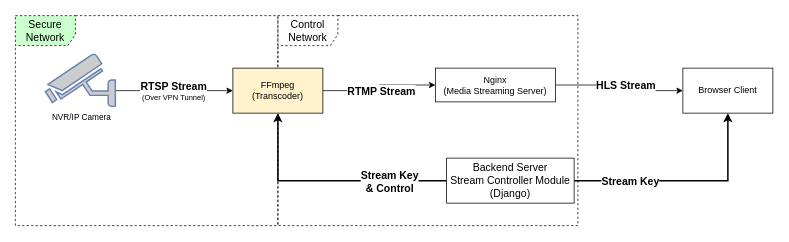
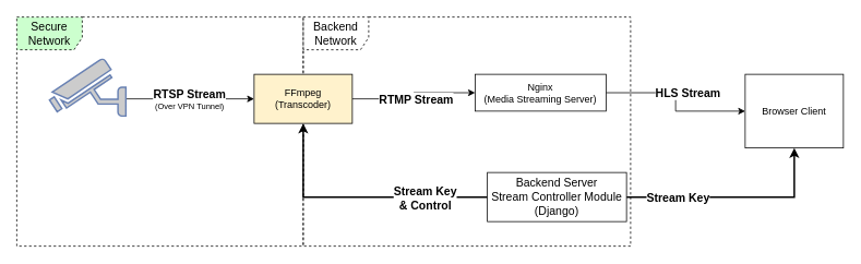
  <mxCell id="0" />
  <mxCell id="1" parent="0" />
- <mxCell id="2" value="Control&lt;br&gt;Network" style="shape=umlFrame;whiteSpace=wrap;html=1;fontSize=14;dashed=1;width=80;height=40;" vertex="1" parent="1"><mxGeometry x="370" y="20" width="400" height="280" as="geometry" /></mxCell>
+ <mxCell id="2" value="Backend&lt;br&gt;Network" style="shape=umlFrame;whiteSpace=wrap;html=1;fontSize=14;dashed=1;width=80;height=40;" vertex="1" parent="1"><mxGeometry x="370" y="20" width="400" height="280" as="geometry" /></mxCell>
  <mxCell id="3" value="Secure Network" style="shape=umlFrame;whiteSpace=wrap;html=1;fontSize=14;dashed=1;width=80;height=40;fillColor=#CCFFCE;shadow=0;" vertex="1" parent="1"><mxGeometry x="20" y="20" width="350" height="280" as="geometry" /></mxCell>
  <mxCell id="4" style="edgeStyle=orthogonalEdgeStyle;rounded=0;orthogonalLoop=1;jettySize=auto;html=1;" edge="1" parent="1" source="6" target="9"><mxGeometry relative="1" as="geometry"><Array as="points"><mxPoint x="270" y="120" /><mxPoint x="270" y="120" /></Array></mxGeometry></mxCell>
  <mxCell id="5" value="&lt;font style=&quot;&quot;&gt;&lt;b style=&quot;font-size: 14px;&quot;&gt;RTSP Stream&lt;/b&gt;&lt;br&gt;&lt;font style=&quot;font-size: 10px;&quot;&gt;(Over VPN Tunnel)&lt;/font&gt;&lt;br&gt;&lt;/font&gt;" style="edgeLabel;html=1;align=center;verticalAlign=middle;resizable=0;points=[];" vertex="1" connectable="0" parent="4"><mxGeometry x="-0.174" y="-1" relative="1" as="geometry"><mxPoint x="12" y="-1" as="offset" /></mxGeometry></mxCell>
  <mxCell id="6" value="" style="fontColor=#0066CC;verticalAlign=top;verticalLabelPosition=bottom;labelPosition=center;align=center;html=1;outlineConnect=0;fillColor=#CCCCCC;strokeColor=#6881B3;gradientColor=none;gradientDirection=north;strokeWidth=2;shape=mxgraph.networks.security_camera;flipH=1;" parent="1" vertex="1"><mxGeometry x="60" y="71" width="93.33" height="70" as="geometry" /></mxCell>
  <mxCell id="7" value="" style="edgeStyle=orthogonalEdgeStyle;rounded=0;orthogonalLoop=1;jettySize=auto;html=1;fontSize=14;" edge="1" parent="1" source="9" target="12"><mxGeometry relative="1" as="geometry" /></mxCell>
  <mxCell id="8" value="&lt;b&gt;RTMP Stream&lt;/b&gt;" style="edgeLabel;html=1;align=center;verticalAlign=middle;resizable=0;points=[];fontSize=14;" vertex="1" connectable="0" parent="7"><mxGeometry x="-0.169" y="1" relative="1" as="geometry"><mxPoint x="12" y="1" as="offset" /></mxGeometry></mxCell>
  <mxCell id="9" value="FFmpeg&lt;br&gt;(Transcoder)" style="rounded=0;whiteSpace=wrap;html=1;fillColor=#fff2cc;" parent="1" vertex="1"><mxGeometry x="310" y="90" width="120" height="60" as="geometry" /></mxCell>
  <mxCell id="10" value="" style="edgeStyle=orthogonalEdgeStyle;rounded=0;orthogonalLoop=1;jettySize=auto;html=1;fontSize=14;" edge="1" parent="1" source="12" target="13"><mxGeometry relative="1" as="geometry" /></mxCell>
  <mxCell id="11" value="&lt;b&gt;HLS Stream&lt;/b&gt;" style="edgeLabel;html=1;align=center;verticalAlign=middle;resizable=0;points=[];fontSize=14;" vertex="1" connectable="0" parent="10"><mxGeometry x="-0.22" y="-1" relative="1" as="geometry"><mxPoint x="24" y="-1" as="offset" /></mxGeometry></mxCell>
  <mxCell id="12" value="Nginx&lt;br&gt;(Media Streaming Server)" style="whiteSpace=wrap;html=1;rounded=0;" vertex="1" parent="1"><mxGeometry x="580" y="90" width="160" height="45" as="geometry" /></mxCell>
- <mxCell id="13" value="Browser Client" style="whiteSpace=wrap;html=1;rounded=0;" vertex="1" parent="1"><mxGeometry x="910" y="90" width="120" height="60" as="geometry" /></mxCell>
+ <mxCell id="13" value="Browser Client" style="whiteSpace=wrap;html=1;rounded=0;" vertex="1" parent="1"><mxGeometry x="910" y="90" width="120" height="90" as="geometry" /></mxCell>
  <mxCell id="14" style="edgeStyle=orthogonalEdgeStyle;rounded=0;orthogonalLoop=1;jettySize=auto;html=1;entryX=0.5;entryY=1;entryDx=0;entryDy=0;fontSize=14;strokeWidth=2;" edge="1" parent="1" source="18" target="9"><mxGeometry relative="1" as="geometry" /></mxCell>
  <mxCell id="15" value="&lt;b&gt;Stream Key&lt;br&gt;&amp;amp; Control&lt;br&gt;&lt;/b&gt;" style="edgeLabel;html=1;align=center;verticalAlign=middle;resizable=0;points=[];fontSize=14;" vertex="1" connectable="0" parent="14"><mxGeometry x="-0.139" y="-2" relative="1" as="geometry"><mxPoint x="59" y="2" as="offset" /></mxGeometry></mxCell>
  <mxCell id="16" style="edgeStyle=orthogonalEdgeStyle;rounded=0;orthogonalLoop=1;jettySize=auto;html=1;entryX=0.5;entryY=1;entryDx=0;entryDy=0;fontSize=14;strokeWidth=2;" edge="1" parent="1" source="18" target="13"><mxGeometry relative="1" as="geometry" /></mxCell>
  <mxCell id="17" value="&lt;b&gt;Stream Key&lt;/b&gt;" style="edgeLabel;html=1;align=center;verticalAlign=middle;resizable=0;points=[];fontSize=14;" vertex="1" connectable="0" parent="16"><mxGeometry x="-0.221" y="-3" relative="1" as="geometry"><mxPoint x="-41" y="-3" as="offset" /></mxGeometry></mxCell>
  <mxCell id="18" value="Backend Server &lt;br&gt;Stream Controller Module&lt;br&gt;(Django)" style="rounded=0;whiteSpace=wrap;html=1;fontSize=14;" vertex="1" parent="1"><mxGeometry x="595" y="210" width="170" height="60" as="geometry" /></mxCell>
- <mxCell id="19" value="&lt;font style=&quot;font-size: 11px;&quot;&gt;NVR/IP Camera&lt;/font&gt;" style="text;html=1;strokeColor=none;fillColor=none;align=center;verticalAlign=middle;whiteSpace=wrap;rounded=0;shadow=0;dashed=1;fontSize=10;" vertex="1" parent="1"><mxGeometry x="67" y="141" width="83.33" height="30" as="geometry" /></mxCell>
